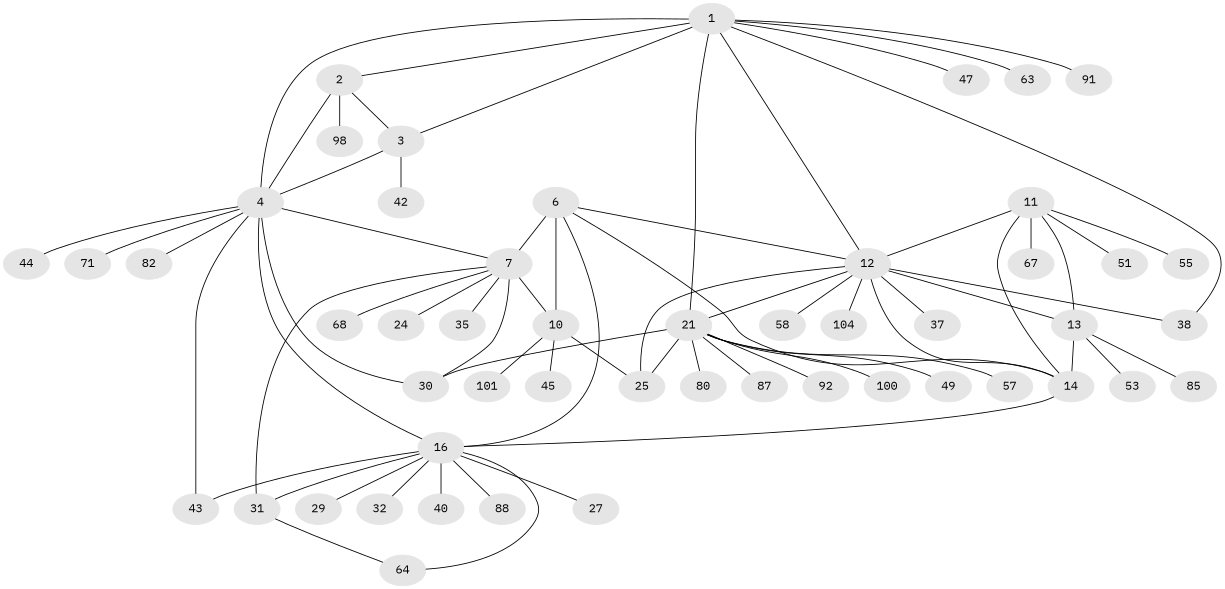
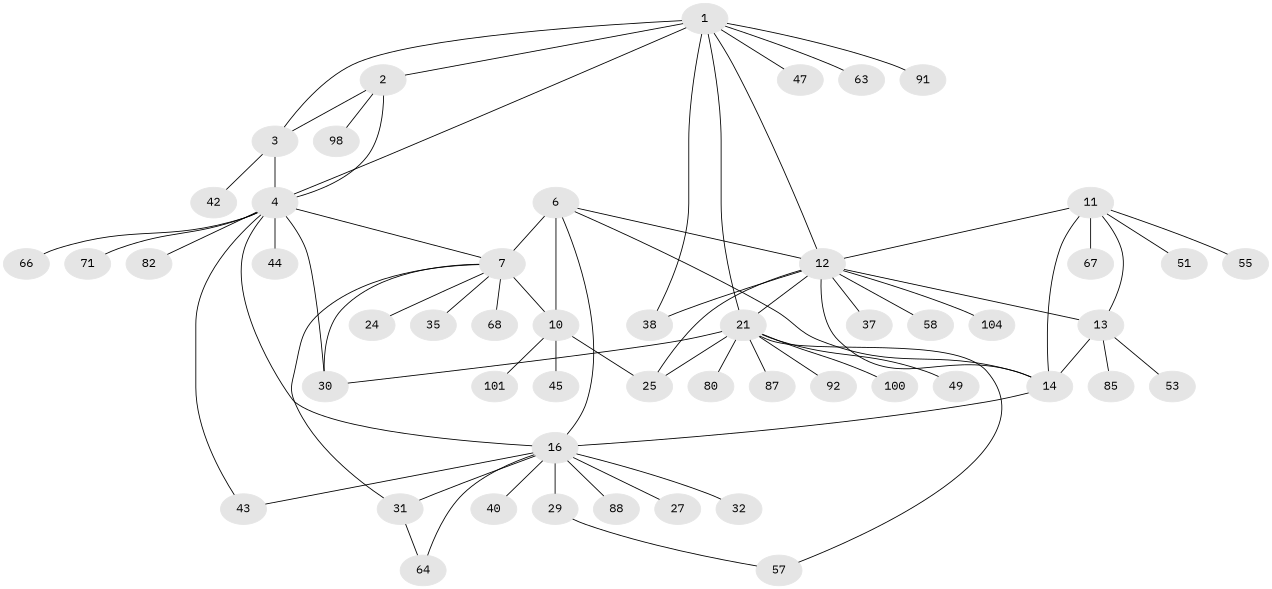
  graph {
    fontname="IBM Plex Mono"
    node [color=gray90 fontname="IBM Plex Mono" style=filled]
    edge [fontname="IBM Plex Mono"]
    1
    2
    3 [super="+59+83"]
    4 [super="+5"]
    12
    21 [super="+24+77+22+23"]
    38
    47
    63
    91
    98
    42
    7 [super="+8+81"]
    16 [super="+19+62+61+60+48+17+18+26+20+41"]
    30 [super="+75"]
    43
    44
+   66
    71
    82
    14 [super="+54+15+76"]
    25 [super="+28"]
    13
    37
    58
    104
    49
    57
    80
    87
    92
    100
    10 [super="+36"]
    31 [super="+46"]
    35
    68
    n37 [label=24]
    27
    29 [super="+99"]
    32
    40 [super="+56"]
    64
    88
    6 [super="+52+9+106"]
    45 [super="+79"]
    101
    11
    51
    55
    67
    53 [super="+78"]
    85
    1 -- 2
    1 -- 3
    1 -- 4 [weight=2]
    1 -- 12
    1 -- 21
    1 -- 38
    1 -- 47
    1 -- 63
    1 -- 91
    2 -- 3
    2 -- 4 [weight=2]
    2 -- 98
    3 -- 4 [weight=2]
    3 -- 42
    4 -- 7
    4 -- 16 [weight=2]
    4 -- 30
    4 -- 43
    4 -- 44
+   4 -- 66
    4 -- 71
    4 -- 82
    12 -- 21
    12 -- 38
    12 -- 14 [weight=2]
    12 -- 25
    12 -- 13
    12 -- 37
    12 -- 58
    12 -- 104
    21 -- 30
    21 -- 25 [weight=4]
    21 -- 49
    21 -- 57
    21 -- 80
    21 -- 87
    21 -- 92
    21 -- 100
    7 -- 30
    7 -- 10 [weight=2]
    7 -- 31
    7 -- 35
    7 -- 68
    7 -- n37
    16 -- 43
    16 -- 31
    16 -- 27
    16 -- 29
    16 -- 32
    16 -- 40
    16 -- 64
    16 -- 88
    14 -- 16
    13 -- 14 [weight=2]
    13 -- 53
    13 -- 85
    10 -- 25
    10 -- 45
    10 -- 101
    31 -- 64
+   29 -- 57
    6 -- 12
    6 -- 7 [weight=4]
    6 -- 16 [weight=2]
    6 -- 14
    6 -- 10 [weight=2]
    11 -- 12
    11 -- 14 [weight=2]
    11 -- 13
    11 -- 51
    11 -- 55
    11 -- 67
  }
